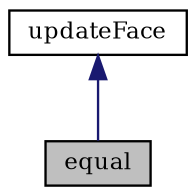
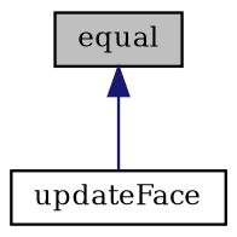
  digraph {
    rankdir=TB
    fontname="DejaVu Serif"
    node [color=black fontname="DejaVu Serif" fontsize=10 shape=record]
    n1 [fillcolor=grey75 fontcolor=black height=0.2 label=equal style=filled width=0.4]
    n2 [height=0.2 label=updateFace width=0.4]
-   n2 -> n1 [color=midnightblue dir=back fontname="DejaVu Serif" fontsize=10 labelfontname=Helvetica labelfontsize=10 style=solid]
+   n1 -> n2 [color=midnightblue dir=back fontname="DejaVu Serif" fontsize=10 labelfontname=Helvetica labelfontsize=10 style=solid]
  }
